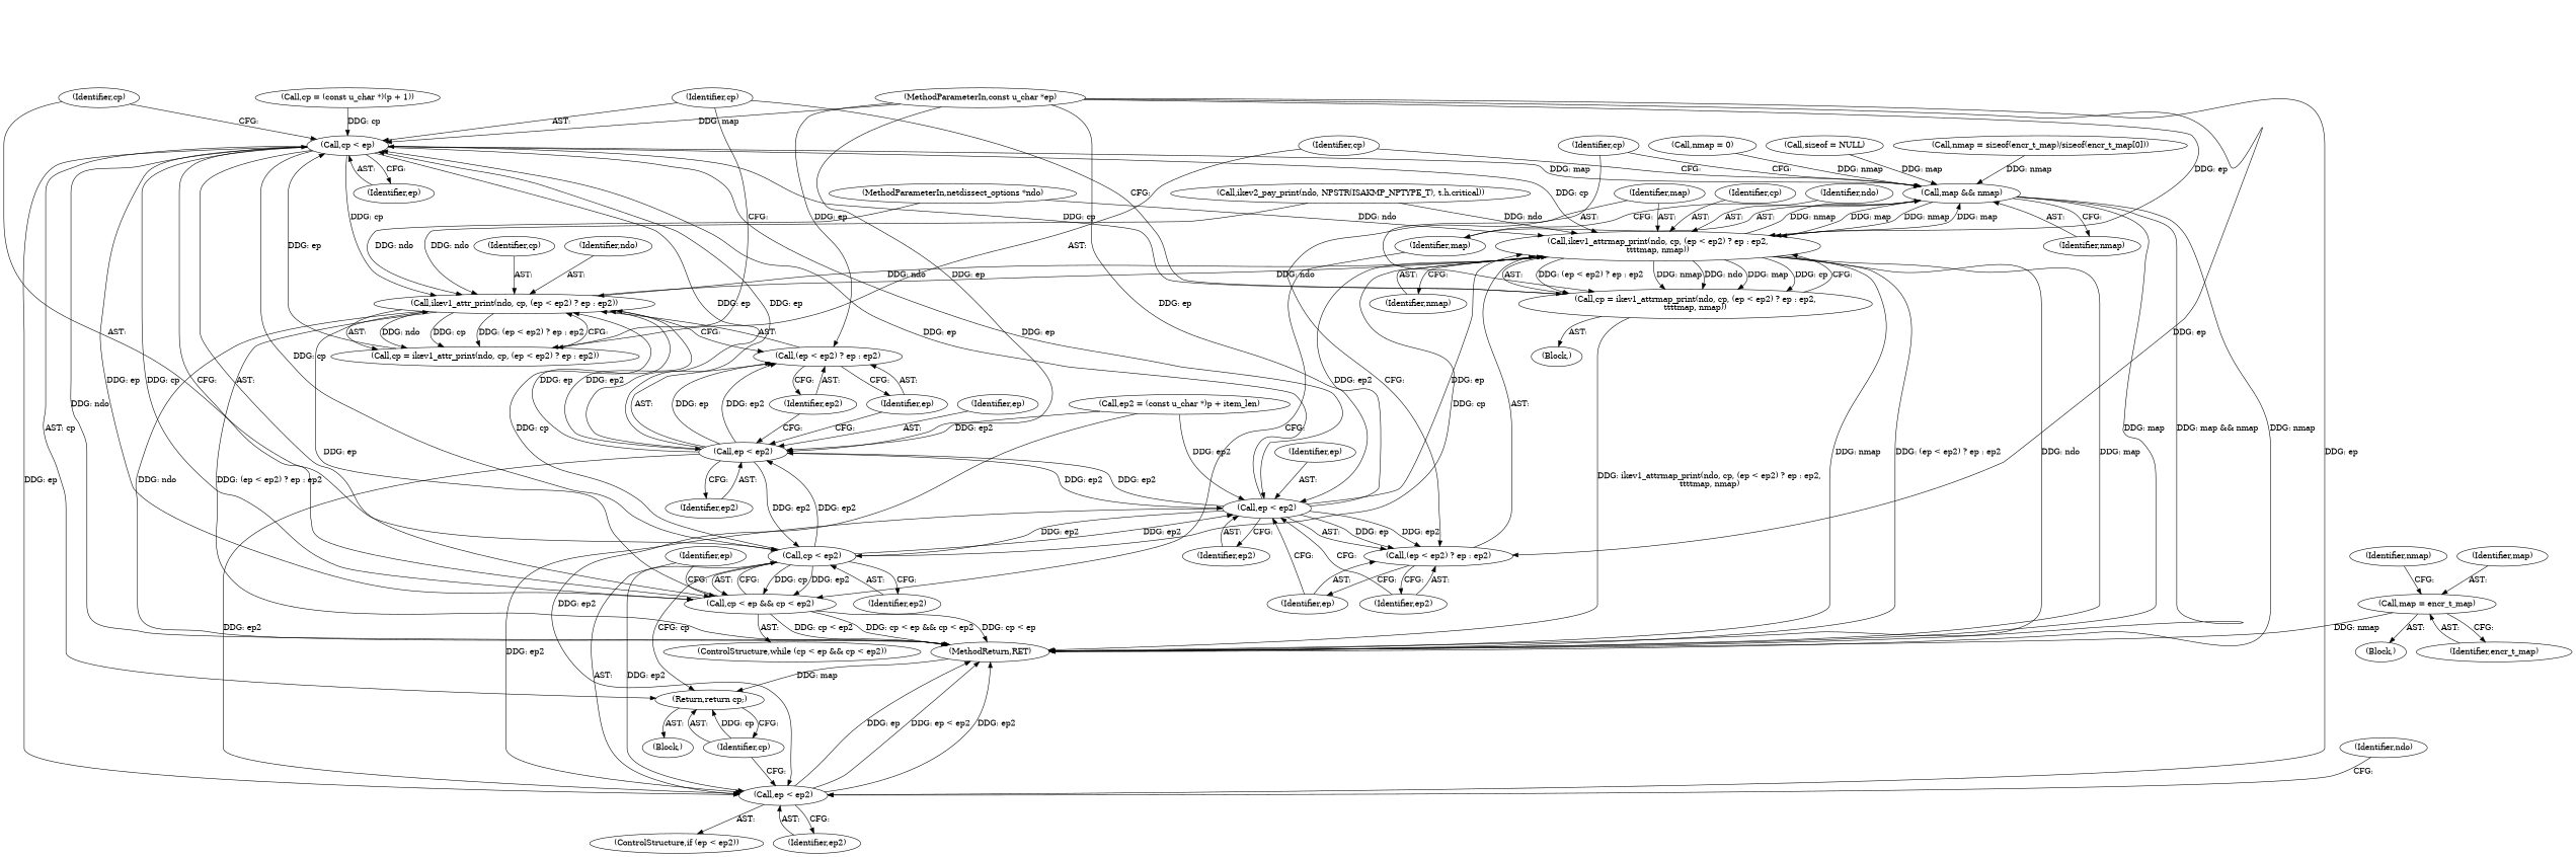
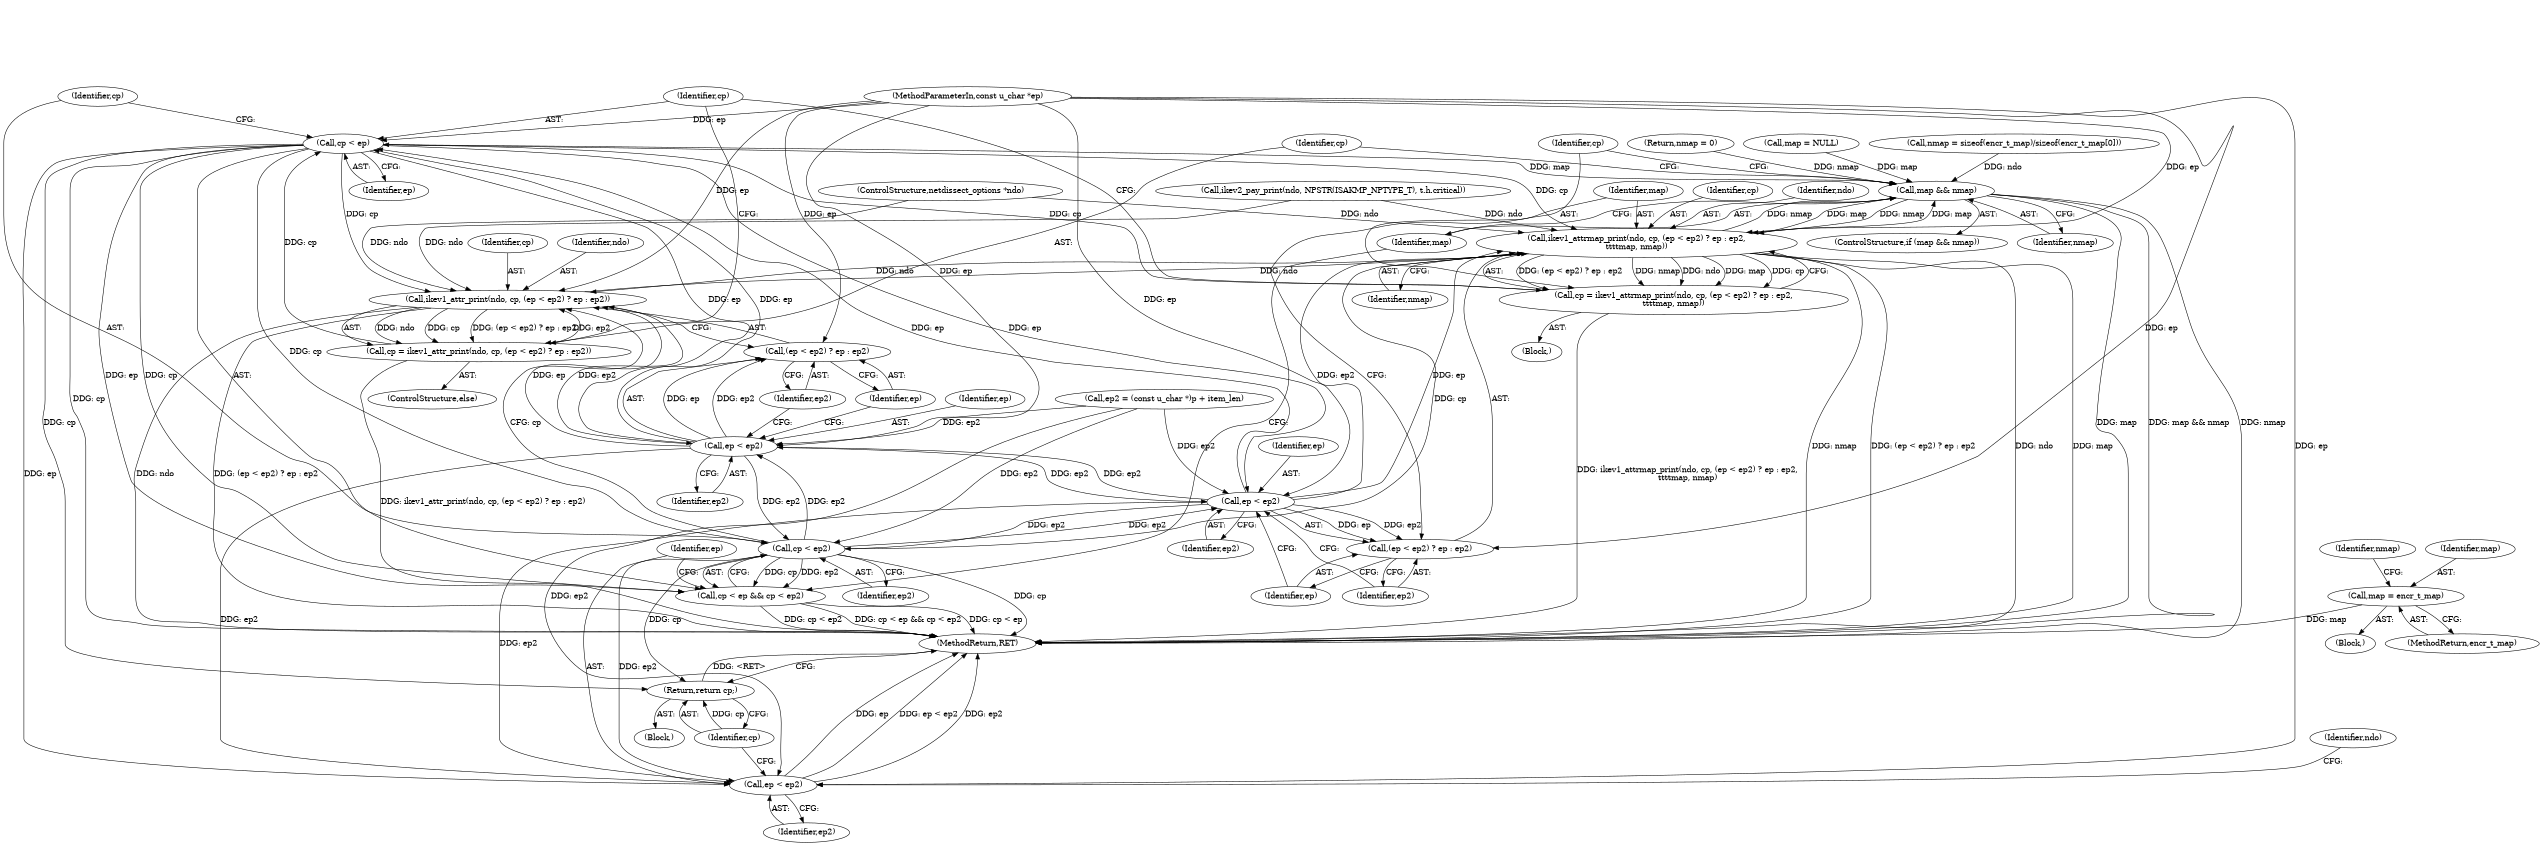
  digraph {
    n1 [label="(Call,map = encr_t_map)"]
-   n2 [label="(Identifier,encr_t_map)"]
+   n2 [label="(MethodReturn,encr_t_map)"]
    n3 [label="(MethodReturn,RET)"]
    n4 [label="(Block,)"]
    n5 [label="(Call,map && nmap)"]
    n6 [label="(Call,ikev1_attrmap_print(ndo, cp, (ep < ep2) ? ep : ep2,\n\t\t\t\tmap, nmap))"]
+   n7 [label="(ControlStructure,if (map && nmap))"]
    n8 [label="(Identifier,nmap)"]
    n9 [label="(Identifier,map)"]
    n10 [label="(Return,return cp;)"]
    n11 [label="(Call,cp = ikev1_attrmap_print(ndo, cp, (ep < ep2) ? ep : ep2,\n\t\t\t\tmap, nmap))"]
    n12 [label="(Call,ikev1_attr_print(ndo, cp, (ep < ep2) ? ep : ep2))"]
    n13 [label="(Identifier,nmap)"]
    n14 [label="(Call,cp < ep && cp < ep2)"]
    n15 [label="(Call,cp < ep)"]
    n16 [label="(Block,)"]
    n17 [label="(Call,(ep < ep2) ? ep : ep2)"]
    n18 [label="(Call,cp = ikev1_attr_print(ndo, cp, (ep < ep2) ? ep : ep2))"]
    n19 [label="(Call,cp < ep2)"]
    n20 [label="(Call,ep < ep2)"]
    n21 [label="(Call,ep < ep2)"]
    n22 [label="(Call,ep < ep2)"]
    n23 [label="(Identifier,ep)"]
-   n24 [label="(ControlStructure,while (cp < ep && cp < ep2))"]
    n25 [label="(Identifier,ep2)"]
    n26 [label="(Call,(ep < ep2) ? ep : ep2)"]
    n27 [label="(Identifier,ep2)"]
    n28 [label="(Identifier,ep2)"]
-   n29 [label="(ControlStructure,if (ep < ep2))"]
    n30 [label="(Identifier,ep2)"]
    n31 [label="(Identifier,cp)"]
    n32 [label="(Block,)"]
    n33 [label="(Identifier,ep2)"]
    n34 [label="(Identifier,ep)"]
    n35 [label="(Identifier,ep2)"]
    n36 [label="(Identifier,ep)"]
+   n37 [label="(ControlStructure,else)"]
    n38 [label="(Identifier,cp)"]
-   n39 [label="(Call,cp = (const u_char *)(p + 1))"]
-   n40 [label="(Call,sizeof = NULL)"]
+   n40 [label="(Call,map = NULL)"]
    n41 [label="(Call,ikev2_pay_print(ndo, NPSTR(ISAKMP_NPTYPE_T), t.h.critical))"]
    n42 [label="(Identifier,cp)"]
    n43 [label="(Identifier,ndo)"]
    n44 [label="(Identifier,cp)"]
-   n45 [label="(MethodParameterIn,netdissect_options *ndo)"]
+   n45 [label="(ControlStructure,netdissect_options *ndo)"]
    n46 [label="(MethodParameterIn,const u_char *ep)"]
    n47 [label="(Identifier,ep)"]
    n48 [label="(Identifier,ep)"]
    n49 [label="(Identifier,cp)"]
    n50 [label="(Identifier,map)"]
    n51 [label="(Identifier,ndo)"]
    n52 [label="(Identifier,cp)"]
    n53 [label="(Identifier,ndo)"]
    n54 [label="(Identifier,nmap)"]
    n55 [label="(Identifier,ep)"]
    n56 [label="(Call,nmap = sizeof(encr_t_map)/sizeof(encr_t_map[0]))"]
    n57 [label="(Call,ep2 = (const u_char *)p + item_len)"]
    n58 [label="(Identifier,map)"]
-   n59 [label="(Call,nmap = 0)"]
+   n59 [label="(Return,nmap = 0)"]
    n60 [label="(Identifier,cp)"]
    n1 -> n2 [label="CFG: "]
-   n1 -> n3 [label="DDG: nmap"]
+   n1 -> n3 [label="DDG: map"]
    n1 -> n4 [label="AST: "]
    n2 -> n1 [label="AST: "]
-   n3 -> n10 [label="DDG: map"]
+   n3 -> n10 [label="CFG: "]
    n5 -> n3 [label="DDG: map"]
    n5 -> n3 [label="DDG: map && nmap"]
    n5 -> n3 [label="DDG: nmap"]
    n5 -> n6 [label="DDG: map"]
    n5 -> n6 [label="DDG: nmap"]
+   n5 -> n7 [label="AST: "]
    n5 -> n8 [label="CFG: "]
    n5 -> n9 [label="CFG: "]
    n6 -> n3 [label="DDG: nmap"]
    n6 -> n3 [label="DDG: (ep < ep2) ? ep : ep2"]
    n6 -> n3 [label="DDG: ndo"]
    n6 -> n3 [label="DDG: map"]
    n6 -> n5 [label="DDG: map"]
    n6 -> n5 [label="DDG: nmap"]
    n6 -> n11 [label="AST: "]
    n6 -> n11 [label="DDG: (ep < ep2) ? ep : ep2"]
    n6 -> n11 [label="DDG: nmap"]
    n6 -> n11 [label="DDG: ndo"]
    n6 -> n11 [label="DDG: map"]
    n6 -> n11 [label="DDG: cp"]
    n6 -> n12 [label="DDG: ndo"]
    n6 -> n13 [label="CFG: "]
    n8 -> n5 [label="AST: "]
    n9 -> n5 [label="AST: "]
    n9 -> n14 [label="CFG: "]
+   n10 -> n3 [label="DDG: <RET>"]
    n10 -> n31 [label="CFG: "]
    n10 -> n32 [label="AST: "]
    n11 -> n3 [label="DDG: ikev1_attrmap_print(ndo, cp, (ep < ep2) ? ep : ep2,\n\t\t\t\tmap, nmap)"]
    n11 -> n6 [label="CFG: "]
    n11 -> n15 [label="DDG: cp"]
    n11 -> n16 [label="AST: "]
    n12 -> n3 [label="DDG: ndo"]
    n12 -> n3 [label="DDG: (ep < ep2) ? ep : ep2"]
    n12 -> n6 [label="DDG: ndo"]
    n12 -> n17 [label="CFG: "]
    n12 -> n18 [label="AST: "]
    n12 -> n18 [label="DDG: ndo"]
    n12 -> n18 [label="DDG: cp"]
    n12 -> n18 [label="DDG: (ep < ep2) ? ep : ep2"]
    n13 -> n6 [label="AST: "]
    n14 -> n3 [label="DDG: cp < ep2"]
    n14 -> n3 [label="DDG: cp < ep && cp < ep2"]
    n14 -> n3 [label="DDG: cp < ep"]
-   n14 -> n15 [label="CFG: "]
    n14 -> n19 [label="CFG: "]
-   n14 -> n24 [label="AST: "]
-   n15 -> n3 [label="DDG: ndo"]
+   n15 -> n3 [label="DDG: cp"]
    n15 -> n5 [label="DDG: map"]
    n15 -> n6 [label="DDG: cp"]
-   n15 -> n10 [label="AST: cp"]
+   n15 -> n10 [label="DDG: cp"]
    n15 -> n12 [label="DDG: cp"]
    n15 -> n14 [label="AST: "]
    n15 -> n14 [label="DDG: cp"]
    n15 -> n14 [label="DDG: ep"]
    n15 -> n19 [label="DDG: cp"]
    n15 -> n20 [label="DDG: ep"]
    n15 -> n21 [label="DDG: ep"]
    n15 -> n22 [label="DDG: ep"]
    n15 -> n23 [label="CFG: "]
    n17 -> n12 [label="AST: "]
    n17 -> n35 [label="CFG: "]
    n17 -> n36 [label="CFG: "]
-   n18 -> n12 [label="CFG: "]
-   n18 -> n15 [label="DDG: ep"]
+   n18 -> n3 [label="DDG: ikev1_attr_print(ndo, cp, (ep < ep2) ? ep : ep2)"]
+   n18 -> n12 [label="DDG: ep2"]
+   n18 -> n15 [label="DDG: cp"]
+   n18 -> n37 [label="AST: "]
+   n19 -> n3 [label="DDG: cp"]
    n19 -> n6 [label="DDG: cp"]
-   n19 -> n10 [label="CFG: cp"]
-   n19 -> n12 [label="DDG: cp"]
+   n19 -> n10 [label="DDG: cp"]
+   n19 -> n12 [label="CFG: cp"]
    n19 -> n14 [label="AST: "]
    n19 -> n14 [label="DDG: cp"]
    n19 -> n14 [label="DDG: ep2"]
    n19 -> n20 [label="DDG: ep2"]
    n19 -> n21 [label="DDG: ep2"]
    n19 -> n22 [label="DDG: ep2"]
    n19 -> n25 [label="CFG: "]
    n20 -> n6 [label="DDG: ep"]
    n20 -> n6 [label="DDG: ep2"]
    n20 -> n15 [label="DDG: ep"]
    n20 -> n19 [label="DDG: ep2"]
    n20 -> n21 [label="DDG: ep2"]
    n20 -> n22 [label="DDG: ep2"]
    n20 -> n26 [label="AST: "]
    n20 -> n26 [label="DDG: ep"]
    n20 -> n26 [label="DDG: ep2"]
    n20 -> n27 [label="CFG: "]
    n21 -> n12 [label="DDG: ep"]
    n21 -> n12 [label="DDG: ep2"]
    n21 -> n15 [label="DDG: ep"]
    n21 -> n17 [label="AST: "]
    n21 -> n17 [label="DDG: ep"]
    n21 -> n17 [label="DDG: ep2"]
    n21 -> n19 [label="DDG: ep2"]
    n21 -> n20 [label="DDG: ep2"]
    n21 -> n22 [label="DDG: ep2"]
    n21 -> n28 [label="CFG: "]
    n22 -> n3 [label="DDG: ep < ep2"]
    n22 -> n3 [label="DDG: ep2"]
    n22 -> n3 [label="DDG: ep"]
-   n22 -> n29 [label="AST: "]
    n22 -> n30 [label="CFG: "]
    n23 -> n15 [label="AST: "]
    n25 -> n19 [label="AST: "]
    n26 -> n6 [label="AST: "]
    n26 -> n33 [label="CFG: "]
    n26 -> n34 [label="CFG: "]
    n27 -> n20 [label="AST: "]
    n28 -> n21 [label="AST: "]
    n30 -> n22 [label="AST: "]
    n31 -> n10 [label="AST: "]
    n31 -> n10 [label="DDG: cp"]
    n31 -> n22 [label="CFG: "]
    n33 -> n20 [label="CFG: "]
    n33 -> n26 [label="AST: "]
    n34 -> n20 [label="CFG: "]
    n34 -> n26 [label="AST: "]
    n35 -> n17 [label="AST: "]
    n35 -> n21 [label="CFG: "]
    n36 -> n17 [label="AST: "]
    n36 -> n21 [label="CFG: "]
    n38 -> n5 [label="CFG: "]
    n38 -> n11 [label="AST: "]
-   n39 -> n15 [label="DDG: cp"]
    n40 -> n5 [label="DDG: map"]
    n41 -> n6 [label="DDG: ndo"]
    n41 -> n12 [label="DDG: ndo"]
    n42 -> n12 [label="AST: "]
    n43 -> n12 [label="AST: "]
    n44 -> n6 [label="AST: "]
    n45 -> n6 [label="DDG: ndo"]
    n45 -> n12 [label="DDG: ndo"]
    n46 -> n6 [label="DDG: ep"]
-   n14 -> n12 [label="DDG: ep"]
-   n46 -> n15 [label="DDG: map"]
+   n46 -> n12 [label="DDG: ep"]
+   n46 -> n15 [label="DDG: ep"]
    n46 -> n17 [label="DDG: ep"]
    n46 -> n20 [label="DDG: ep"]
    n46 -> n21 [label="DDG: ep"]
    n46 -> n22 [label="DDG: ep"]
    n46 -> n26 [label="DDG: ep"]
    n47 -> n14 [label="CFG: "]
    n47 -> n22 [label="AST: "]
    n48 -> n21 [label="AST: "]
    n49 -> n11 [label="CFG: "]
    n49 -> n15 [label="AST: "]
    n49 -> n18 [label="CFG: "]
    n50 -> n1 [label="AST: "]
    n51 -> n22 [label="CFG: "]
    n52 -> n5 [label="CFG: "]
    n52 -> n18 [label="AST: "]
    n53 -> n6 [label="AST: "]
    n54 -> n1 [label="CFG: "]
    n55 -> n20 [label="AST: "]
-   n56 -> n5 [label="DDG: nmap"]
+   n56 -> n5 [label="DDG: ndo"]
+   n57 -> n19 [label="DDG: ep2"]
    n57 -> n20 [label="DDG: ep2"]
    n57 -> n21 [label="DDG: ep2"]
    n57 -> n22 [label="DDG: ep2"]
    n58 -> n6 [label="AST: "]
    n58 -> n26 [label="CFG: "]
    n59 -> n5 [label="DDG: nmap"]
    n60 -> n15 [label="CFG: "]
    n60 -> n19 [label="AST: "]
  }
